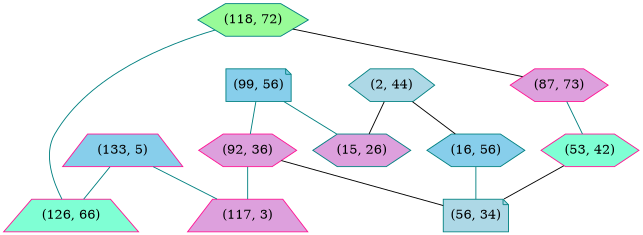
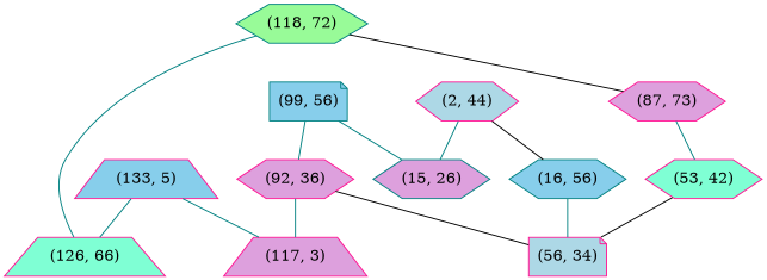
  graph {
    node [color=deeppink fillcolor=plum shape=hexagon style=filled]
    edge [color=teal weight=1]
    "(99, 56)" [color=teal fillcolor=skyblue shape=note]
    "(92, 36)"
    "(15, 26)" [color=teal]
    "(117, 3)" [shape=trapezium]
-   "(56, 34)" [color=teal fillcolor=lightblue shape=note]
+   "(56, 34)" [fillcolor=lightblue shape=note]
    "(133, 5)" [fillcolor=skyblue shape=trapezium]
    "(126, 66)" [fillcolor=aquamarine shape=trapezium]
    "(118, 72)" [color=teal fillcolor=palegreen]
    "(87, 73)"
    "(53, 42)" [fillcolor=aquamarine]
-   "(2, 44)" [color=teal fillcolor=lightblue]
+   "(2, 44)" [fillcolor=lightblue]
    "(16, 56)" [color=teal fillcolor=skyblue]
    "(99, 56)" -- "(92, 36)"
    "(99, 56)" -- "(15, 26)"
    "(92, 36)" -- "(117, 3)" [weight=3]
    "(92, 36)" -- "(56, 34)" [color=black weight=3]
    "(133, 5)" -- "(117, 3)"
    "(133, 5)" -- "(126, 66)"
    "(118, 72)" -- "(126, 66)"
    "(118, 72)" -- "(87, 73)" [color=black]
    "(87, 73)" -- "(53, 42)"
    "(53, 42)" -- "(56, 34)" [color=black]
-   "(2, 44)" -- "(15, 26)" [color=black]
+   "(2, 44)" -- "(15, 26)"
    "(2, 44)" -- "(16, 56)" [color=black]
    "(16, 56)" -- "(56, 34)" [weight=3]
  }
